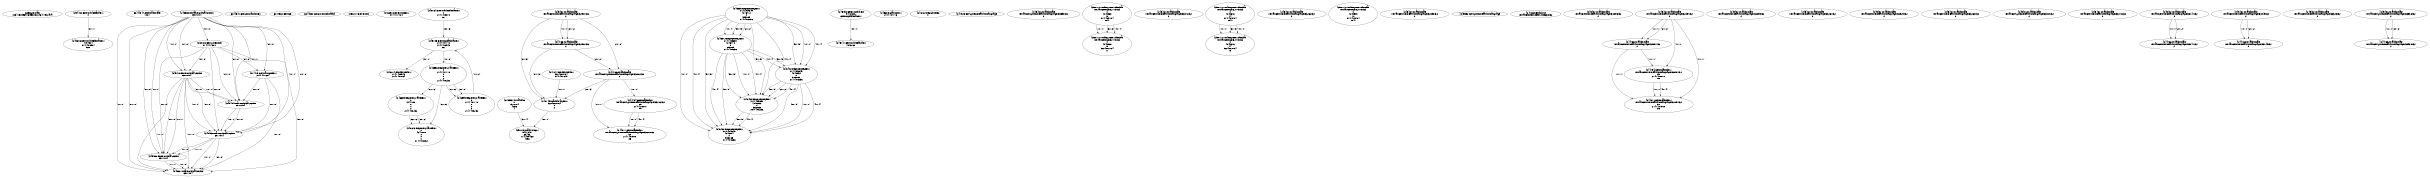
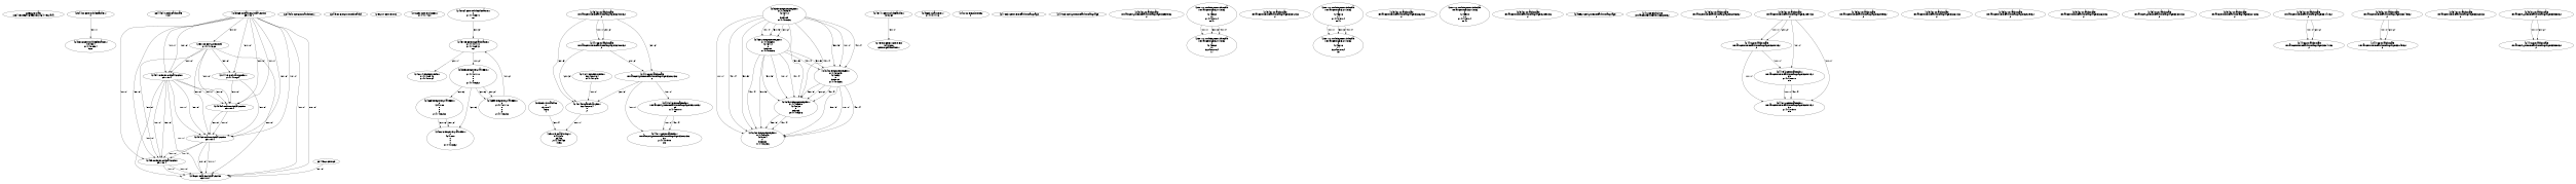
  digraph {
    n1 [label="6850628.main\n0034150e96a164f5308c1d6477961a7a"]
    n2 [label="4254480.GetModuleHandleW\n0"]
    n3 [label="4243306.GetModuleFileNameW\n4194304\n2147408904\n522"]
    n4 [label="6844434.SetThreadLocale\n1024"]
    n5 [label="4243965.InitializeCriticalSection\n6917004"]
    n6 [label="4250188.GetSystemInfo\n2147417660"]
    n7 [label="4214413.GetStartupInfoW\n2147417624"]
    n8 [label="4245418.EnterCriticalSection\n6917004"]
    n9 [label="4245454.LeaveCriticalSection\n6917004"]
    n10 [label="4245469.LeaveCriticalSection\n6917004"]
    n11 [label="4245580.EnterCriticalSection\n6917004"]
    n12 [label="4245621.LeaveCriticalSection\n6917004"]
    n13 [label="6844540.GetCommandLineW\n"]
    n14 [label="6844560.GetACP\n"]
    n15 [label="6844580.GetCurrentThreadId\n"]
    n16 [label="4250204.GetVersion\n"]
    n17 [label="4276690.GetVersionExW\n2147417420"]
    n18 [label="4248064.GetModuleFileNameW\n0\n2147408370\n261"]
    n19 [label="4245785.GetLongPathNameW\n2147407710\n2147406542\n261"]
    n20 [label="4246014.FindFirstFileW\n2147406542\n2147407064"]
    n21 [label="4246556.RegQueryValueExW\n0\n2147407710\n0\n0\n0\n2147408232"]
    n22 [label="4215383.VirtualAlloc\n0\n1310704\n4096\n4"]
    n23 [label="4250073.LoadStringW\n9441340\n65485\n2147409468\n4096"]
    n24 [label="4246338.RegOpenKeyExW\n2147483649\n4246772\n0\n983065\n2147408236"]
    n25 [label="4246372.RegOpenKeyExW\n2147483650\n4246772\n0\n983065\n2147408236"]
    n26 [label="4246402.RegOpenKeyExW\n2147483649\n4246832\n0\n983065\n2147408236"]
    n27 [label="4246432.RegOpenKeyExW\n2147483650\n4246832\n0\n983065\n2847408236"]
    n28 [label="4246462.RegOpenKeyExW\n2147483649\n4246884\n0\n983065\n2147408236"]
    n29 [label="4245741.GetModuleHandleW\n4246160"]
    n30 [label="4245758.GetProcAddress\n9441320\nGetLongPathNameW"]
    n31 [label="4246599.RegQueryValueExW\n0\n2147407710\n0\n0\n0\n2147408232"]
    n32 [label="4246635.RegQueryValueExW\n0\n4247000\n0\n0\n0\n2147408232"]
    n33 [label="4246676.RegQueryValueExW\n0\n4247000\n0\n0\n0\n2147408232"]
    n34 [label="4245683.CharNextW\n2147407716"]
    n35 [label="4246722.RegCloseKey\n0"]
+   n36 [label="4247883.GetUserDefaultUILanguage\n"]
    n37 [label="4247923.GetSystemDefaultUILanguage\n"]
    n38 [label="4245487.IsValidLocale\nretval_GetSystemDefaultUILanguage_33539_32\n2"]
    n39 [label="4250171.MultiByteToWideChar\nretval_GetACP_32773_32\n0\n4243868\n10\n2147403704\n2047"]
    n40 [label="4250171.MultiByteToWideChar\nretval_GetACP_32773_32\n0\n4243868\n10\n3224282764\n11"]
    n41 [label="4245487.IsValidLocale\nretval_GetUserDefaultUILanguage_33372_32\n2"]
    n42 [label="4250171.MultiByteToWideChar\nretval_GetACP_32773_32\n0\n4243616\n14\n2147403704\n2047"]
    n43 [label="4250171.MultiByteToWideChar\nretval_GetACP_32773_32\n0\n4243616\n14\n3224282764\n15"]
    n44 [label="4245487.IsValidLocale\nretval_GetUserDefaultUILanguage_33262_32\n2"]
    n45 [label="4250171.MultiByteToWideChar\nretval_GetACP_32773_32\n0\n4243508\n10\n2147403704\n2047"]
    n46 [label="4245487.IsValidLocale\nretval_GetUserDefaultUILanguage_32898_32\n2"]
    n47 [label="4245487.IsValidLocale\nretval_GetUserDefaultUILanguage_32900_32\n2"]
    n48 [label="4244766.IsValidLocale\nretval_GetUserDefaultUILanguage_32900_32\n2"]
    n49 [label="4244766.IsValidLocale\nretval_GetSystemDefaultUILanguage_33202_32\n2"]
    n50 [label="4248145.LoadLibraryExW\n3224282764\n0\n2"]
    n51 [label="4244794.GetLocaleInfoW\nretval_GetSystemDefaultUILanguage_33202_32\n89\n2147408070\n85"]
    n52 [label="4244811.GetLocaleInfoW\nretval_GetSystemDefaultUILanguage_33202_32\n90\n2147407900\n85"]
    n53 [label="4245552.GetSystemDefaultUILanguage\n"]
    n54 [label="4247247.FindFirstFileW\n3224282764\n2147407640"]
    n55 [label="4247263.FindClose\nretval_FindFirstFileW_33638_32"]
    n56 [label="4245487.IsValidLocale\nretval_GetUserDefaultUILanguage_32896_32\n2"]
    n57 [label="4245487.IsValidLocale\nretval_GetUserDefaultUILanguage_32897_32\n2"]
    n58 [label="4244766.IsValidLocale\nretval_GetUserDefaultUILanguage_32897_32\n2"]
    n59 [label="4244794.GetLocaleInfoW\nretval_GetUserDefaultUILanguage_32897_32\n89\n2147408070\n85"]
    n60 [label="4244811.GetLocaleInfoW\nretval_GetUserDefaultUILanguage_32897_32\n90\n2147407900\n85"]
    n61 [label="4245487.IsValidLocale\nretval_GetUserDefaultUILanguage_32899_32\n2"]
    n62 [label="4245487.IsValidLocale\nretval_GetUserDefaultUILanguage_33261_32\n2"]
    n63 [label="4245487.IsValidLocale\nretval_GetUserDefaultUILanguage_32929_32\n2"]
    n64 [label="4245487.IsValidLocale\nretval_GetUserDefaultUILanguage_33263_32\n2"]
    n65 [label="4245487.IsValidLocale\nretval_GetSystemDefaultUILanguage_33300_32\n2"]
    n66 [label="4245487.IsValidLocale\nretval_GetUserDefaultUILanguage_33276_32\n2"]
    n67 [label="4245487.IsValidLocale\nretval_GetUserDefaultUILanguage_33041_32\n2"]
    n68 [label="4244766.IsValidLocale\nretval_GetUserDefaultUILanguage_33041_32\n2"]
    n69 [label="4245487.IsValidLocale\nretval_GetUserDefaultUILanguage_33045_32\n2"]
    n70 [label="4244766.IsValidLocale\nretval_GetUserDefaultUILanguage_33045_32\n2"]
    n71 [label="4245487.IsValidLocale\nretval_GetUserDefaultUILanguage_33323_32\n2"]
    n72 [label="4245487.IsValidLocale\nretval_GetSystemDefaultUILanguage_33538_32\n2"]
    n73 [label="4244766.IsValidLocale\nretval_GetSystemDefaultUILanguage_33538_32\n2"]
    n2 -> n3 [label="(0-->1)"]
    n5 -> n6 [label="(0-->0)"]
    n5 -> n7 [label="(0-->0)"]
    n5 -> n8 [label="(1-->1)"]
    n5 -> n8 [label="(0-->0)"]
    n5 -> n9 [label="(1-->1)"]
    n5 -> n9 [label="(0-->0)"]
    n5 -> n10 [label="(1-->1)"]
    n5 -> n10 [label="(0-->0)"]
    n5 -> n11 [label="(1-->1)"]
    n5 -> n11 [label="(0-->0)"]
    n5 -> n12 [label="(1-->1)"]
    n5 -> n12 [label="(0-->0)"]
    n6 -> n7 [label="(0-->0)"]
    n6 -> n8 [label="(0-->0)"]
    n6 -> n9 [label="(0-->0)"]
    n6 -> n10 [label="(0-->0)"]
    n6 -> n11 [label="(0-->0)"]
    n6 -> n12 [label="(0-->0)"]
    n7 -> n9 [label="(0-->0)"]
    n7 -> n10 [label="(0-->0)"]
-   n7 -> n12 [label="(0-->0)"]
+   n14 -> n12 [label="(0-->0)"]
    n8 -> n9 [label="(1-->1)"]
    n8 -> n9 [label="(0-->0)"]
    n8 -> n10 [label="(1-->1)"]
    n8 -> n10 [label="(0-->0)"]
    n8 -> n11 [label="(1-->1)"]
    n8 -> n11 [label="(0-->0)"]
    n8 -> n12 [label="(1-->1)"]
    n8 -> n12 [label="(0-->0)"]
    n9 -> n10 [label="(1-->1)"]
    n9 -> n10 [label="(0-->0)"]
    n10 -> n11 [label="(1-->1)"]
    n10 -> n11 [label="(0-->0)"]
    n10 -> n12 [label="(1-->1)"]
    n10 -> n12 [label="(0-->0)"]
    n11 -> n12 [label="(1-->1)"]
    n11 -> n12 [label="(0-->0)"]
    n18 -> n19 [label="(3-->3)"]
    n19 -> n20 [label="(2-->1)"]
    n19 -> n21 [label="(1-->2)"]
    n21 -> n31 [label="(2-->2)"]
    n21 -> n31 [label="(6-->6)"]
    n21 -> n32 [label="(6-->6)"]
    n21 -> n33 [label="(6-->6)"]
    n22 -> n23 [label="(3-->4)"]
    n24 -> n25 [label="(2-->2)"]
    n24 -> n25 [label="(4-->4)"]
    n24 -> n25 [label="(5-->5)"]
    n24 -> n26 [label="(1-->1)"]
    n24 -> n26 [label="(4-->4)"]
    n24 -> n26 [label="(5-->5)"]
    n24 -> n27 [label="(4-->4)"]
    n24 -> n27 [label="(5-->5)"]
    n24 -> n28 [label="(1-->1)"]
    n24 -> n28 [label="(4-->4)"]
    n24 -> n28 [label="(5-->5)"]
    n25 -> n26 [label="(4-->4)"]
    n25 -> n26 [label="(5-->5)"]
    n25 -> n27 [label="(1-->1)"]
    n25 -> n27 [label="(4-->4)"]
    n25 -> n27 [label="(5-->5)"]
    n25 -> n28 [label="(4-->4)"]
    n25 -> n28 [label="(5-->5)"]
    n26 -> n27 [label="(2-->2)"]
    n26 -> n27 [label="(4-->4)"]
    n26 -> n27 [label="(5-->5)"]
    n26 -> n28 [label="(1-->1)"]
    n26 -> n28 [label="(4-->4)"]
    n26 -> n28 [label="(5-->5)"]
    n27 -> n28 [label="(4-->4)"]
    n27 -> n28 [label="(5-->5)"]
-   n30 -> n29 [label="(0-->1)"]
+   n29 -> n30 [label="(0-->1)"]
    n31 -> n19 [label="(1-->2)"]
    n32 -> n33 [label="(2-->2)"]
    n32 -> n33 [label="(6-->6)"]
    n39 -> n40 [label="(1-->1)"]
    n39 -> n40 [label="(3-->3)"]
    n39 -> n40 [label="(4-->4)"]
    n42 -> n43 [label="(1-->1)"]
    n42 -> n43 [label="(3-->3)"]
    n42 -> n43 [label="(4-->4)"]
    n47 -> n48 [label="(1-->1)"]
    n47 -> n48 [label="(2-->2)"]
    n47 -> n49 [label="(2-->2)"]
    n47 -> n50 [label="(2-->3)"]
    n48 -> n49 [label="(2-->2)"]
    n48 -> n50 [label="(2-->3)"]
    n49 -> n50 [label="(2-->3)"]
    n49 -> n51 [label="(1-->1)"]
    n49 -> n52 [label="(1-->1)"]
    n50 -> n23 [label="(0-->1)"]
    n51 -> n52 [label="(1-->1)"]
    n51 -> n52 [label="(4-->4)"]
    n54 -> n50 [label="(1-->1)"]
    n57 -> n58 [label="(1-->1)"]
    n57 -> n58 [label="(2-->2)"]
    n57 -> n59 [label="(1-->1)"]
    n57 -> n60 [label="(1-->1)"]
    n58 -> n59 [label="(1-->1)"]
    n58 -> n60 [label="(1-->1)"]
    n59 -> n60 [label="(1-->1)"]
    n59 -> n60 [label="(4-->4)"]
    n67 -> n68 [label="(1-->1)"]
    n67 -> n68 [label="(2-->2)"]
    n69 -> n70 [label="(1-->1)"]
    n69 -> n70 [label="(2-->2)"]
    n72 -> n73 [label="(1-->1)"]
    n72 -> n73 [label="(2-->2)"]
  }
